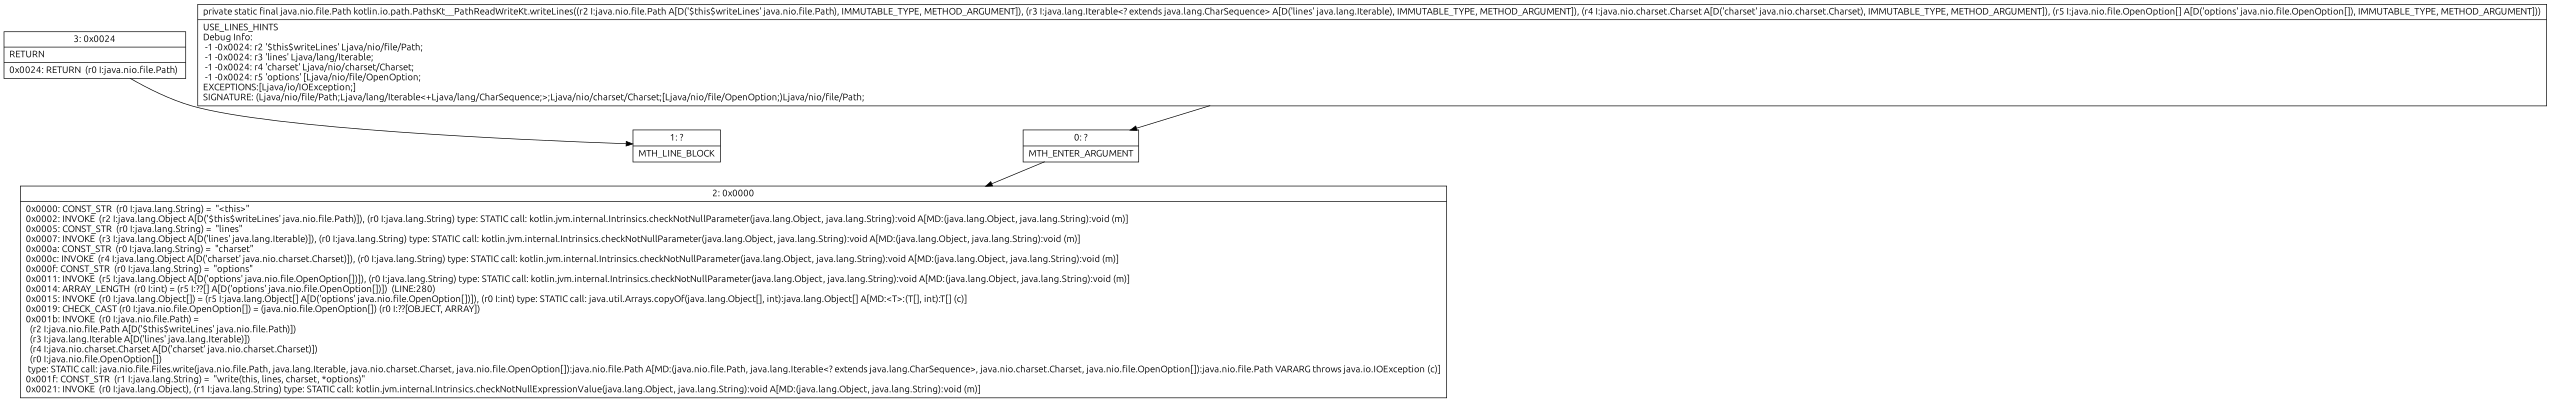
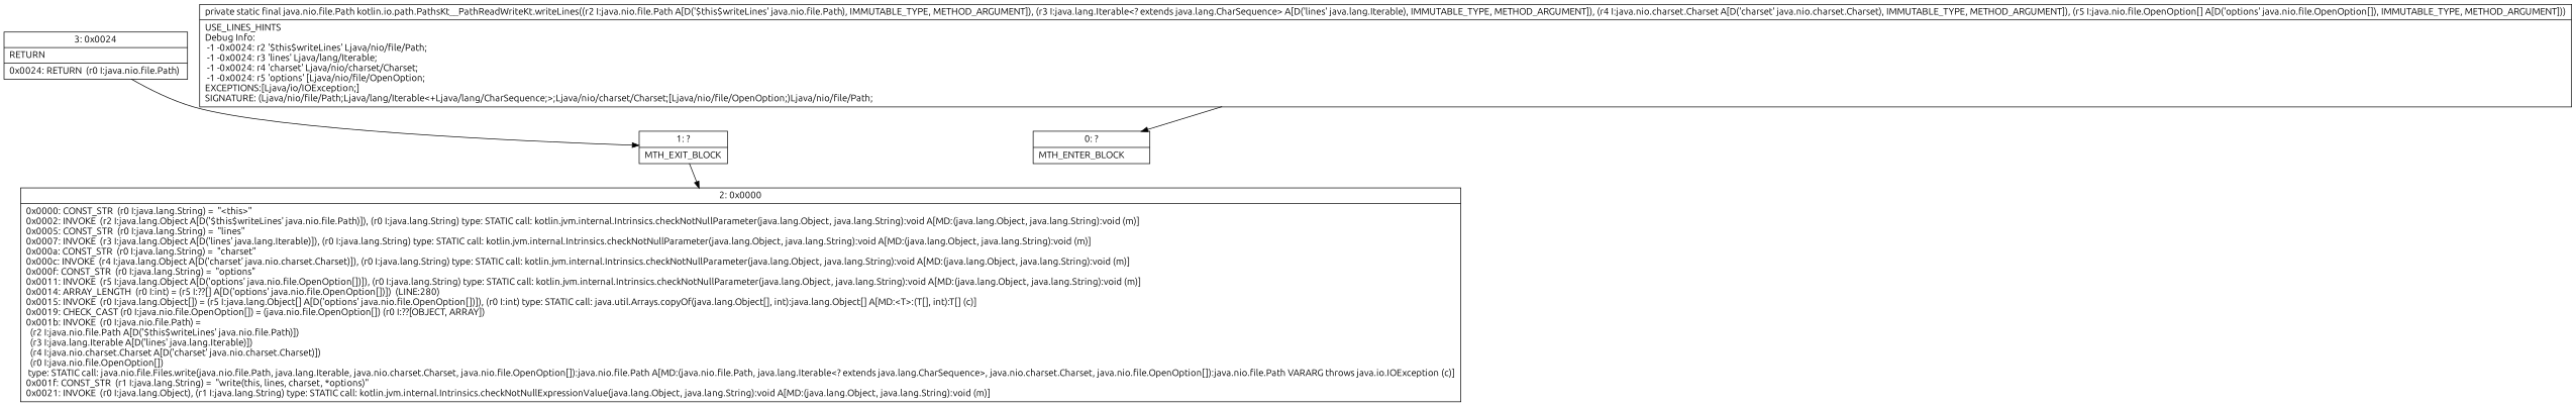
  digraph {
    fontname=Ubuntu
    node [fontname=Ubuntu shape=record]
    edge [fontname=Ubuntu]
-   n1 [label="{0\:\ ?|MTH_ENTER_ARGUMENT\l}"]
+   n1 [label="{0\:\ ?|MTH_ENTER_BLOCK\l}"]
    n2 [label="{2\:\ 0x0000|0x0000: CONST_STR  (r0 I:java.lang.String) =  \"\<this\>\" \l0x0002: INVOKE  (r2 I:java.lang.Object A[D('$this$writeLines' java.nio.file.Path)]), (r0 I:java.lang.String) type: STATIC call: kotlin.jvm.internal.Intrinsics.checkNotNullParameter(java.lang.Object, java.lang.String):void A[MD:(java.lang.Object, java.lang.String):void (m)]\l0x0005: CONST_STR  (r0 I:java.lang.String) =  \"lines\" \l0x0007: INVOKE  (r3 I:java.lang.Object A[D('lines' java.lang.Iterable)]), (r0 I:java.lang.String) type: STATIC call: kotlin.jvm.internal.Intrinsics.checkNotNullParameter(java.lang.Object, java.lang.String):void A[MD:(java.lang.Object, java.lang.String):void (m)]\l0x000a: CONST_STR  (r0 I:java.lang.String) =  \"charset\" \l0x000c: INVOKE  (r4 I:java.lang.Object A[D('charset' java.nio.charset.Charset)]), (r0 I:java.lang.String) type: STATIC call: kotlin.jvm.internal.Intrinsics.checkNotNullParameter(java.lang.Object, java.lang.String):void A[MD:(java.lang.Object, java.lang.String):void (m)]\l0x000f: CONST_STR  (r0 I:java.lang.String) =  \"options\" \l0x0011: INVOKE  (r5 I:java.lang.Object A[D('options' java.nio.file.OpenOption[])]), (r0 I:java.lang.String) type: STATIC call: kotlin.jvm.internal.Intrinsics.checkNotNullParameter(java.lang.Object, java.lang.String):void A[MD:(java.lang.Object, java.lang.String):void (m)]\l0x0014: ARRAY_LENGTH  (r0 I:int) = (r5 I:??[] A[D('options' java.nio.file.OpenOption[])])  (LINE:280)\l0x0015: INVOKE  (r0 I:java.lang.Object[]) = (r5 I:java.lang.Object[] A[D('options' java.nio.file.OpenOption[])]), (r0 I:int) type: STATIC call: java.util.Arrays.copyOf(java.lang.Object[], int):java.lang.Object[] A[MD:\<T\>:(T[], int):T[] (c)]\l0x0019: CHECK_CAST (r0 I:java.nio.file.OpenOption[]) = (java.nio.file.OpenOption[]) (r0 I:??[OBJECT, ARRAY]) \l0x001b: INVOKE  (r0 I:java.nio.file.Path) = \l  (r2 I:java.nio.file.Path A[D('$this$writeLines' java.nio.file.Path)])\l  (r3 I:java.lang.Iterable A[D('lines' java.lang.Iterable)])\l  (r4 I:java.nio.charset.Charset A[D('charset' java.nio.charset.Charset)])\l  (r0 I:java.nio.file.OpenOption[])\l type: STATIC call: java.nio.file.Files.write(java.nio.file.Path, java.lang.Iterable, java.nio.charset.Charset, java.nio.file.OpenOption[]):java.nio.file.Path A[MD:(java.nio.file.Path, java.lang.Iterable\<? extends java.lang.CharSequence\>, java.nio.charset.Charset, java.nio.file.OpenOption[]):java.nio.file.Path VARARG throws java.io.IOException (c)]\l0x001f: CONST_STR  (r1 I:java.lang.String) =  \"write(this, lines, charset, *options)\" \l0x0021: INVOKE  (r0 I:java.lang.Object), (r1 I:java.lang.String) type: STATIC call: kotlin.jvm.internal.Intrinsics.checkNotNullExpressionValue(java.lang.Object, java.lang.String):void A[MD:(java.lang.Object, java.lang.String):void (m)]\l}"]
    n3 [label="{3\:\ 0x0024|RETURN\l|0x0024: RETURN  (r0 I:java.nio.file.Path) \l}"]
-   n4 [label="{1\:\ ?|MTH_LINE_BLOCK\l}"]
+   n4 [label="{1\:\ ?|MTH_EXIT_BLOCK\l}"]
    n5 [label="{private static final java.nio.file.Path kotlin.io.path.PathsKt__PathReadWriteKt.writeLines((r2 I:java.nio.file.Path A[D('$this$writeLines' java.nio.file.Path), IMMUTABLE_TYPE, METHOD_ARGUMENT]), (r3 I:java.lang.Iterable\<? extends java.lang.CharSequence\> A[D('lines' java.lang.Iterable), IMMUTABLE_TYPE, METHOD_ARGUMENT]), (r4 I:java.nio.charset.Charset A[D('charset' java.nio.charset.Charset), IMMUTABLE_TYPE, METHOD_ARGUMENT]), (r5 I:java.nio.file.OpenOption[] A[D('options' java.nio.file.OpenOption[]), IMMUTABLE_TYPE, METHOD_ARGUMENT]))  | USE_LINES_HINTS\lDebug Info:\l  \-1 \-0x0024: r2 '$this$writeLines' Ljava\/nio\/file\/Path;\l  \-1 \-0x0024: r3 'lines' Ljava\/lang\/Iterable;\l  \-1 \-0x0024: r4 'charset' Ljava\/nio\/charset\/Charset;\l  \-1 \-0x0024: r5 'options' [Ljava\/nio\/file\/OpenOption;\lEXCEPTIONS:[Ljava\/io\/IOException;]\lSIGNATURE: (Ljava\/nio\/file\/Path;Ljava\/lang\/Iterable\<+Ljava\/lang\/CharSequence;\>;Ljava\/nio\/charset\/Charset;[Ljava\/nio\/file\/OpenOption;)Ljava\/nio\/file\/Path;\l}"]
-   n1 -> n2
+   n4 -> n2
    n3 -> n4
    n5 -> n1
  }
